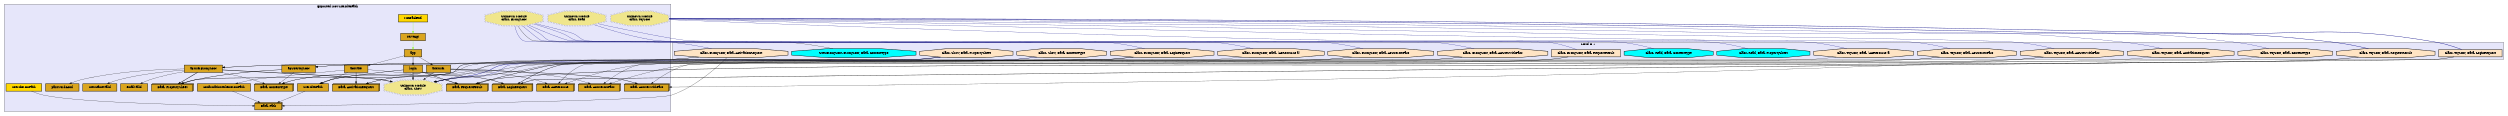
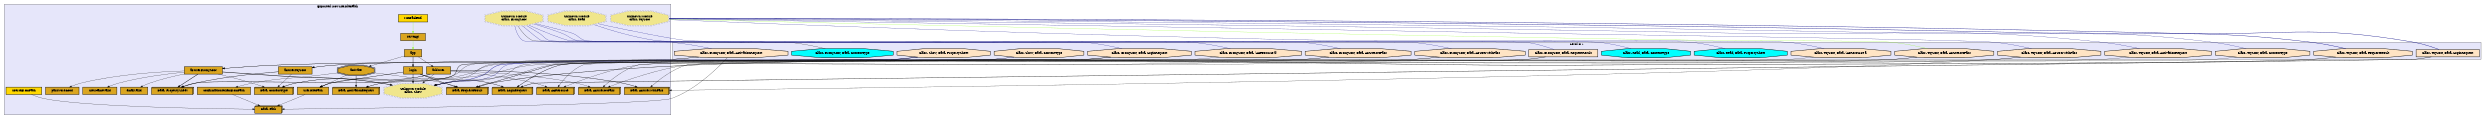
  digraph {
    node [fillcolor=goldenrod margin="0.4,0.1" shape=box style="filled,bold"]
    edge [color=black penwidth=1]
    n1 [label="Data: A3Resource" shape=box3d]
    n2 [label="Data: A3UserNoPass" shape=box3d]
    n3 [label="Data: A3UserWithPass" shape=box3d]
    n4 [label="Data: ActivationRequest" shape=box3d]
    n5 [label="Data: ContentType" shape=box3d]
    n6 [label="Data: LoginRequest" shape=box3d]
    n7 [label="Data: PropertySheet" shape=box3d]
    n8 [label="Data: Path" shape=box3d]
    n9 [label="Data: RequestResult" shape=box3d]
    n10 [label=a3UserFromJSON]
    n11 [label=a3UserToJSON]
-   n12 [label=activate]
+   n12 [label=activate shape=doubleoctagon]
    n13 [label=addUser]
    n14 [label=app]
    n15 [label=confirmationTokenFromPath]
    n16 [label=emailValid]
    n17 [label=login]
    n18 [label=passwordGood]
    n19 [fillcolor=gold label=runBackend]
    n20 [label=serveApi]
    n21 [fillcolor=gold label=userIdFromPath]
    n22 [label=userIdToPath]
    n23 [label=userNameValid]
    n24 [fillcolor=khaki label="Unknown Module\nClass: FromJSON" shape=doubleoctagon style="filled,dotted"]
    n25 [fillcolor=khaki label="Unknown Module\nClass: Read" shape=doubleoctagon style="filled,dotted"]
    n26 [fillcolor=khaki label="Unknown Module\nClass: Show" shape=doubleoctagon style="filled,dotted"]
    n27 [fillcolor=khaki label="Unknown Module\nClass: ToJSON" shape=doubleoctagon style="filled,dotted"]
    n28 [fillcolor=bisque label="Class: FromJSON, Data: (A3Resource a)" shape=octagon]
    n29 [fillcolor=bisque label="Class: FromJSON, Data: A3UserNoPass" shape=octagon]
    n30 [fillcolor=bisque label="Class: FromJSON, Data: A3UserWithPass" shape=octagon]
    n31 [fillcolor=bisque label="Class: FromJSON, Data: ActivationRequest" shape=octagon]
-   n32 [fillcolor=cyan label="UserFromJSON: FromJSON, Data: ContentType" shape=octagon]
+   n32 [fillcolor=cyan label="Class: FromJSON, Data: ContentType" shape=octagon]
    n33 [fillcolor=bisque label="Class: FromJSON, Data: LoginRequest" shape=octagon]
    n34 [fillcolor=bisque label="Class: FromJSON, Data: RequestResult"]
    n35 [fillcolor=cyan label="Class: Read, Data: ContentType" shape=octagon]
    n36 [fillcolor=cyan label="Class: Read, Data: PropertySheet" shape=octagon]
    n37 [fillcolor=bisque label="Class: Show, Data: ContentType" shape=octagon]
    n38 [fillcolor=bisque label="Class: Show, Data: PropertySheet" shape=octagon]
    n39 [fillcolor=bisque label="Class: ToJSON, Data: (A3Resource a)" shape=octagon]
    n40 [fillcolor=bisque label="Class: ToJSON, Data: A3UserNoPass" shape=octagon]
    n41 [fillcolor=bisque label="Class: ToJSON, Data: A3UserWithPass" shape=octagon]
    n42 [fillcolor=bisque label="Class: ToJSON, Data: ActivationRequest" shape=octagon]
    n43 [fillcolor=bisque label="Class: ToJSON, Data: ContentType" shape=octagon]
    n44 [fillcolor=bisque label="Class: ToJSON, Data: LoginRequest"]
    n45 [fillcolor=bisque label="Class: ToJSON, Data: RequestResult" shape=octagon]
    subgraph cluster_1 {
      fillcolor=lavender
      label="Exported root userIdToPath"
      style=filled
      n1
      n2
      n3
      n4
      n5
      n6
      n7
      n8
      n9
      n10
      n11
      n12
      n13
      n14
      n15
      n16
      n17
      n18
      n19
      n20
      n21
      n22
      n23
      n24
      n25
      n26
      n27
    }
    subgraph cluster_2 {
      fillcolor=lavender
      label="Level = 1"
      style=filled
      n28
      n29
      n30
      n31
      n32
      n33
      n34
      n35
      n36
      n37
      n38
      n39
      n40
      n41
      n42
      n43
      n44
      n45
    }
    n10 -> n5
    n10 -> n7 [penwidth=2.09861228866811]
    n10 -> n16
    n10 -> n18
    n10 -> n23
    n10 -> n26 [penwidth=2.386294361119891]
    n11 -> n5
    n11 -> n7 [penwidth=1.6931471805599454]
    n12 -> n4 [penwidth=1.6931471805599454]
    n12 -> n9
    n12 -> n15
    n12 -> n22
    n13 -> n1
    n13 -> n2
    n13 -> n3 [penwidth=1.6931471805599454]
    n13 -> n5
    n13 -> n22
    n13 -> n26
    n14 -> n12
    n14 -> n13
    n14 -> n17 [penwidth=1.6931471805599454]
    n15 -> n8
    n17 -> n6 [penwidth=1.6931471805599454]
    n17 -> n9 [penwidth=1.6931471805599454]
    n17 -> n22 [penwidth=1.6931471805599454]
    n17 -> n26 [penwidth=1.6931471805599454]
    n19 -> n20 [color=chartreuse]
    n20 -> n14 [color=chartreuse]
    n21 -> n8
    n22 -> n8
    n24 -> n28 [color=navy dir=none]
    n24 -> n29 [color=navy dir=none]
    n24 -> n30 [color=navy dir=none]
    n24 -> n31 [color=navy dir=none]
    n24 -> n32 [dir=none]
    n24 -> n33 [color=navy dir=none]
    n24 -> n34 [color=navy dir=none]
    n25 -> n35 [color=navy dir=none]
    n25 -> n36 [color=navy dir=none]
    n26 -> n37 [color=navy dir=none]
    n26 -> n38 [color=navy dir=none penwidth=1.6931471805599454]
    n27 -> n39 [color=navy dir=none]
-   n27 -> n40 [color=navy dir=none]
+   n27 -> n40 [color=chartreuse dir=none]
    n27 -> n41 [color=navy dir=none]
    n27 -> n42 [color=navy dir=none]
    n27 -> n43 [color=navy dir=none]
    n27 -> n44 [color=navy dir=none penwidth=1.6931471805599454]
    n27 -> n45 [color=navy dir=none penwidth=1.6931471805599454]
    n28 -> n1
    n29 -> n2
    n29 -> n10
    n30 -> n3
    n30 -> n10
    n31 -> n4
    n31 -> n8
    n31 -> n26
    n33 -> n6 [penwidth=1.6931471805599454]
    n33 -> n26
    n34 -> n9 [penwidth=1.6931471805599454]
    n37 -> n5
    n38 -> n7 [penwidth=1.6931471805599454]
    n39 -> n1
    n40 -> n2
    n40 -> n11
    n41 -> n3
    n41 -> n11
    n42 -> n4
    n43 -> n26
    n44 -> n6 [penwidth=1.6931471805599454]
    n45 -> n9 [penwidth=1.6931471805599454]
  }
